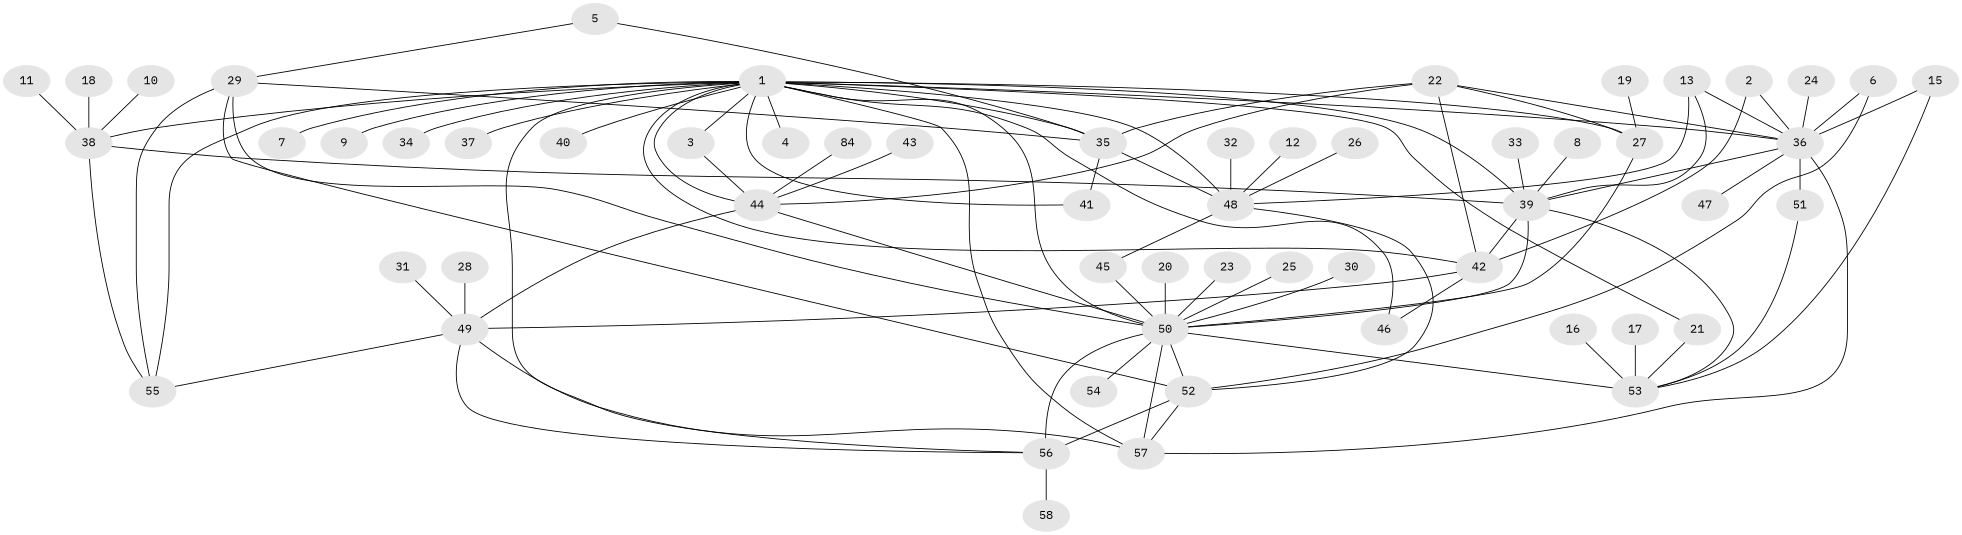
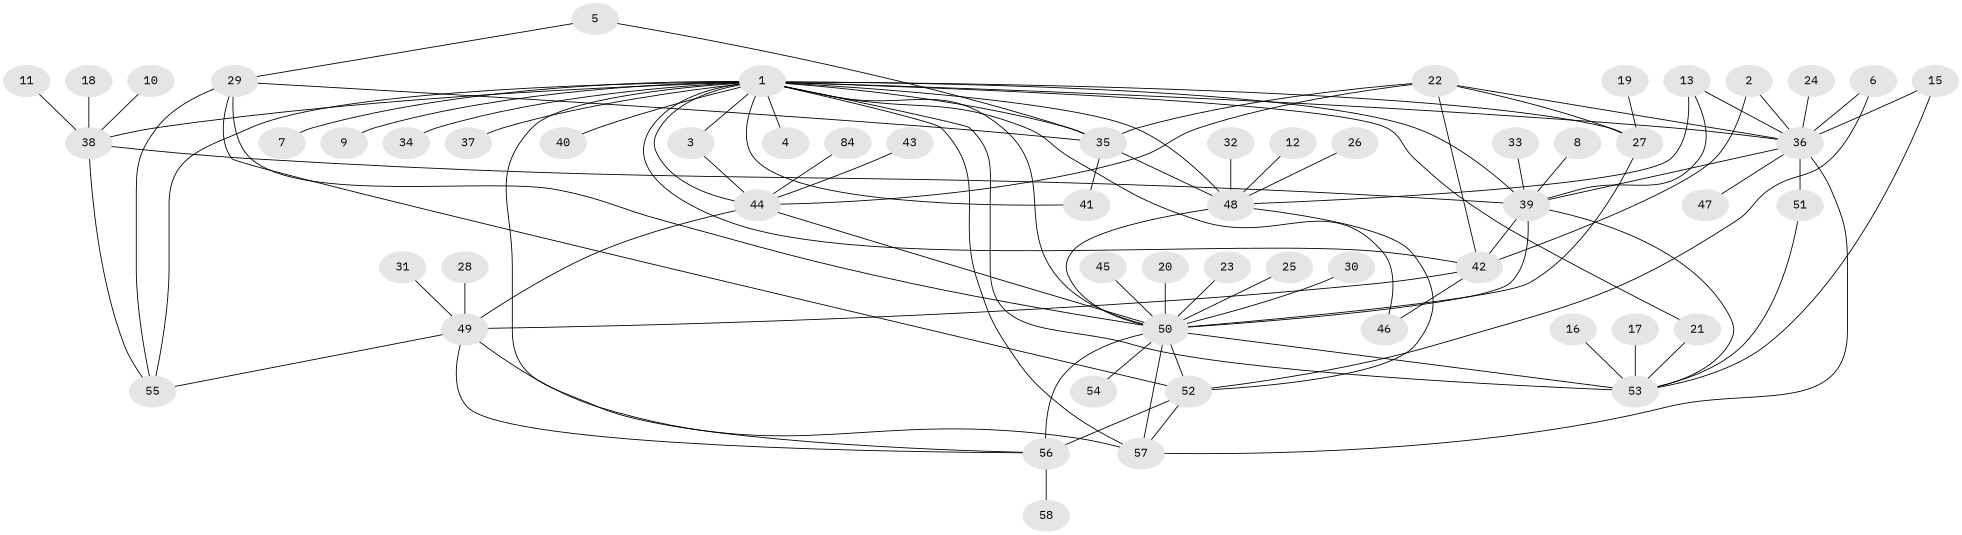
  graph {
    fontname="IBM Plex Mono"
    node [color=gray90 fontname="IBM Plex Mono" style=filled]
    edge [fontname="IBM Plex Mono" weight=1.0]
    1
    3
    4
    7
    9
    21
    27
    34
    35
    36
    37
    38
    39
    40
    41
    42
    44
    46
    48
    50
    53
    55
    56
    57
    47
    51
    49
    52
    54
    58
    2
    5
    29
    6
    8
    10
    11
    12
    13
    n40 [label=84]
    15
    16
    17
    18
    19
    20
    22
    23
    24
    25
    26
    28
    30
    31
    32
    33
    43
    45
    1 -- 3
    1 -- 4
    1 -- 7
    1 -- 9
    1 -- 21
    1 -- 27
    1 -- 34
    1 -- 35
    1 -- 36 [weight=2.0]
    1 -- 37
    1 -- 38
    1 -- 39
    1 -- 40
    1 -- 41
    1 -- 42 [weight=2.0]
    1 -- 44 [weight=2.0]
    1 -- 46
    1 -- 48 [weight=2.0]
    1 -- 50
+   1 -- 53 [weight=2.0]
    1 -- 55
    1 -- 56
    1 -- 57
    3 -- 44
    21 -- 53
    27 -- 50
    35 -- 41
    35 -- 48
    36 -- 39
    36 -- 57
    36 -- 47
    36 -- 51
    38 -- 39
    38 -- 55
    39 -- 42 [weight=2.0]
    39 -- 50 [weight=3.0]
    39 -- 53
    42 -- 46
    42 -- 49
    44 -- 50
    44 -- 49
-   48 -- 45
+   48 -- 50
    48 -- 52 [weight=2.0]
    50 -- 53
    50 -- 56
    50 -- 57
    50 -- 52 [weight=2.0]
    50 -- 54
    56 -- 58
    51 -- 53
    49 -- 55
    49 -- 56
    49 -- 57
    52 -- 56 [weight=2.0]
    52 -- 57
    2 -- 36
    2 -- 42
    5 -- 35
    5 -- 29
    29 -- 35
    29 -- 50 [weight=2.0]
    29 -- 55
    29 -- 52
    6 -- 36
    6 -- 52
    8 -- 39
    10 -- 38
    11 -- 38
    12 -- 48
    13 -- 36
    13 -- 39
    13 -- 48
    n40 -- 44
    15 -- 36
    15 -- 53
    16 -- 53
    17 -- 53
    18 -- 38
    19 -- 27
    20 -- 50 [weight=2.0]
    22 -- 27
    22 -- 35
    22 -- 36
    22 -- 42
    22 -- 44
    23 -- 50
    24 -- 36
    25 -- 50
    26 -- 48
    28 -- 49
    30 -- 50
    31 -- 49
    32 -- 48
    33 -- 39
    43 -- 44
    45 -- 50
  }
